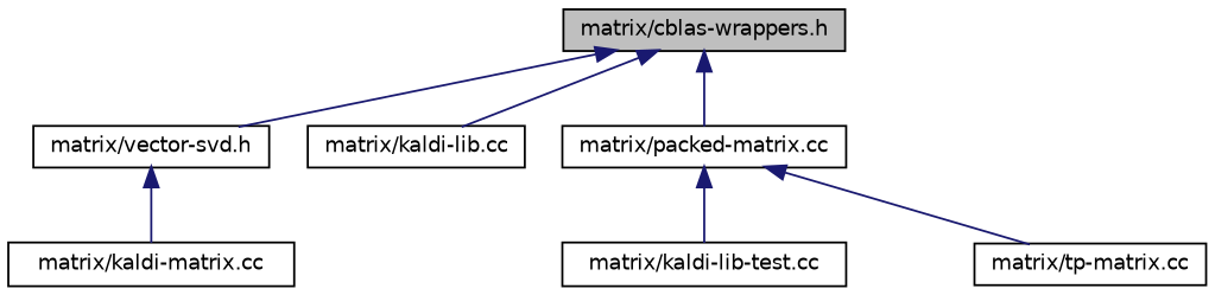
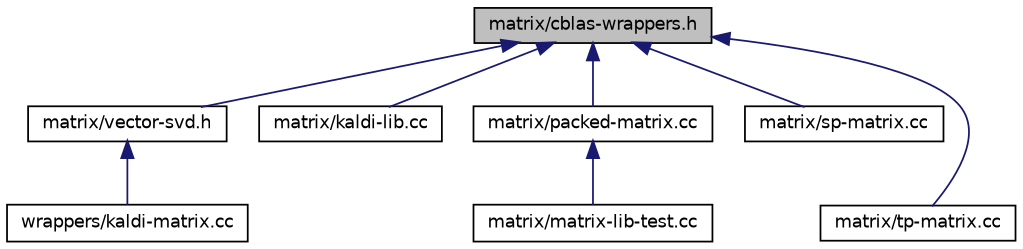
  digraph {
    node [color=black fillcolor=white fontname=Helvetica fontsize=10 shape=record style=filled]
    edge [color=midnightblue dir=back fontname=Helvetica fontsize=10 labelfontname=Helvetica labelfontsize=10 style=solid]
    n1 [fillcolor=grey75 fontcolor=black height=0.2 label="matrix/cblas-wrappers.h" width=0.4]
    n2 [height=0.2 label="matrix/vector-svd.h" width=0.4]
    n3 [height=0.2 label="matrix/kaldi-lib.cc" width=0.4]
    n4 [height=0.2 label="matrix/packed-matrix.cc" width=0.4]
+   n5 [height=0.2 label="matrix/sp-matrix.cc" width=0.4]
    n6 [height=0.2 label="matrix/tp-matrix.cc" width=0.4]
-   n7 [height=0.2 label="matrix/kaldi-matrix.cc" width=0.4]
-   n8 [height=0.2 label="matrix/kaldi-lib-test.cc" width=0.4]
+   n7 [height=0.2 label="wrappers/kaldi-matrix.cc" width=0.4]
+   n8 [height=0.2 label="matrix/matrix-lib-test.cc" width=0.4]
    n1 -> n2
    n1 -> n3
    n1 -> n4
-   n4 -> n6
+   n1 -> n5
+   n1 -> n6
    n2 -> n7
    n4 -> n8
  }
